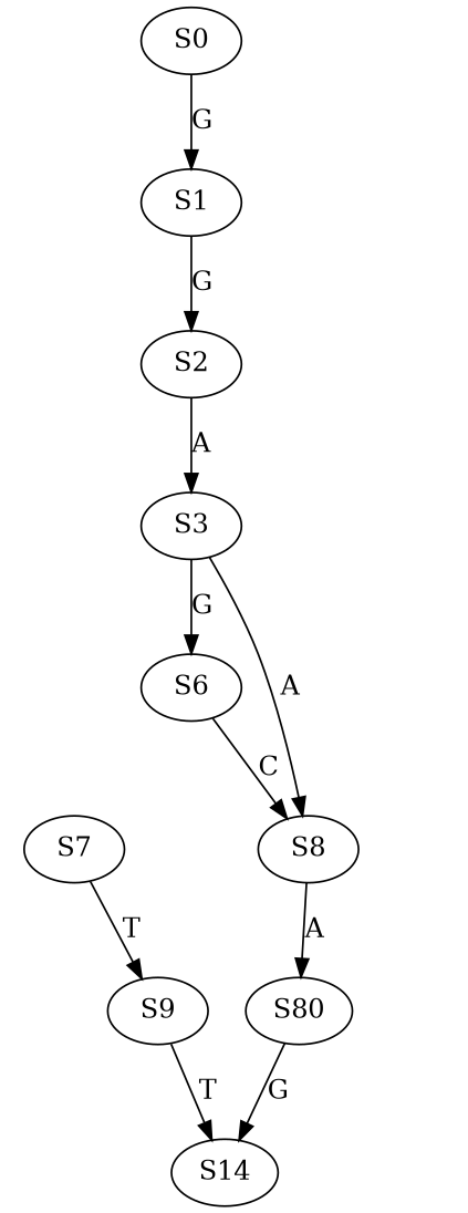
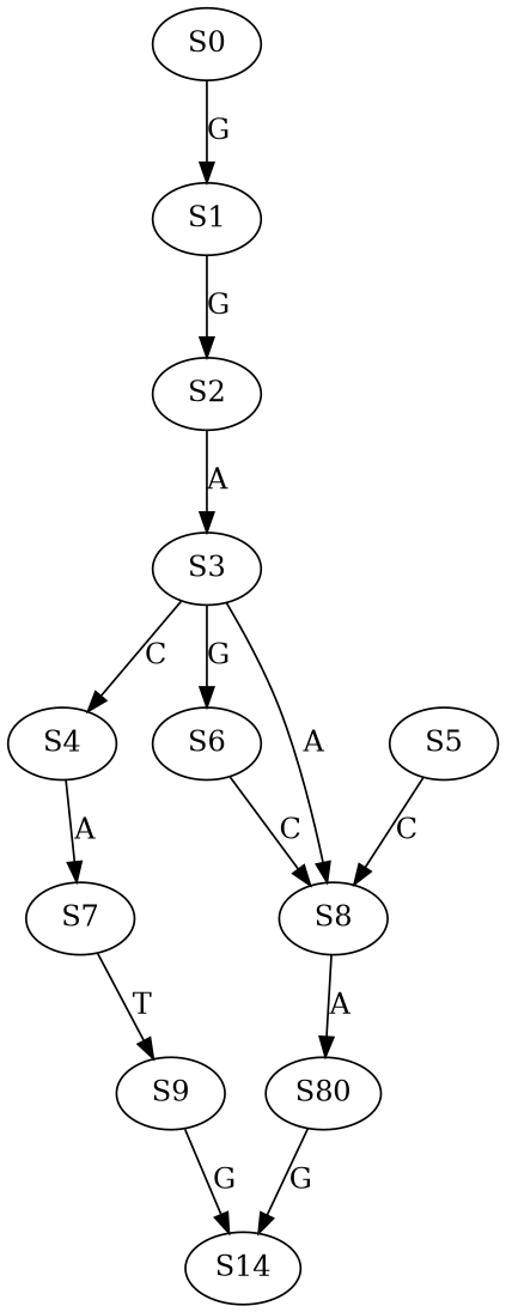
  strict digraph {
    S0
    S1
    S2
    S3
+   S4
    S6
    S8
    S7
+   S5
    S9
    n11 [label=S80]
    n12 [label=S14]
    S0 -> S1 [label=G]
    S1 -> S2 [label=G]
    S2 -> S3 [label=A]
+   S3 -> S4 [label=C]
    S3 -> S6 [label=G]
    S3 -> S8 [label=A]
+   S4 -> S7 [label=A]
    S6 -> S8 [label=C]
    S8 -> n11 [label=A]
    S7 -> S9 [label=T]
-   S9 -> n12 [label=T]
+   S5 -> S8 [label=C]
+   S9 -> n12 [label=G]
    n11 -> n12 [label=G]
  }
